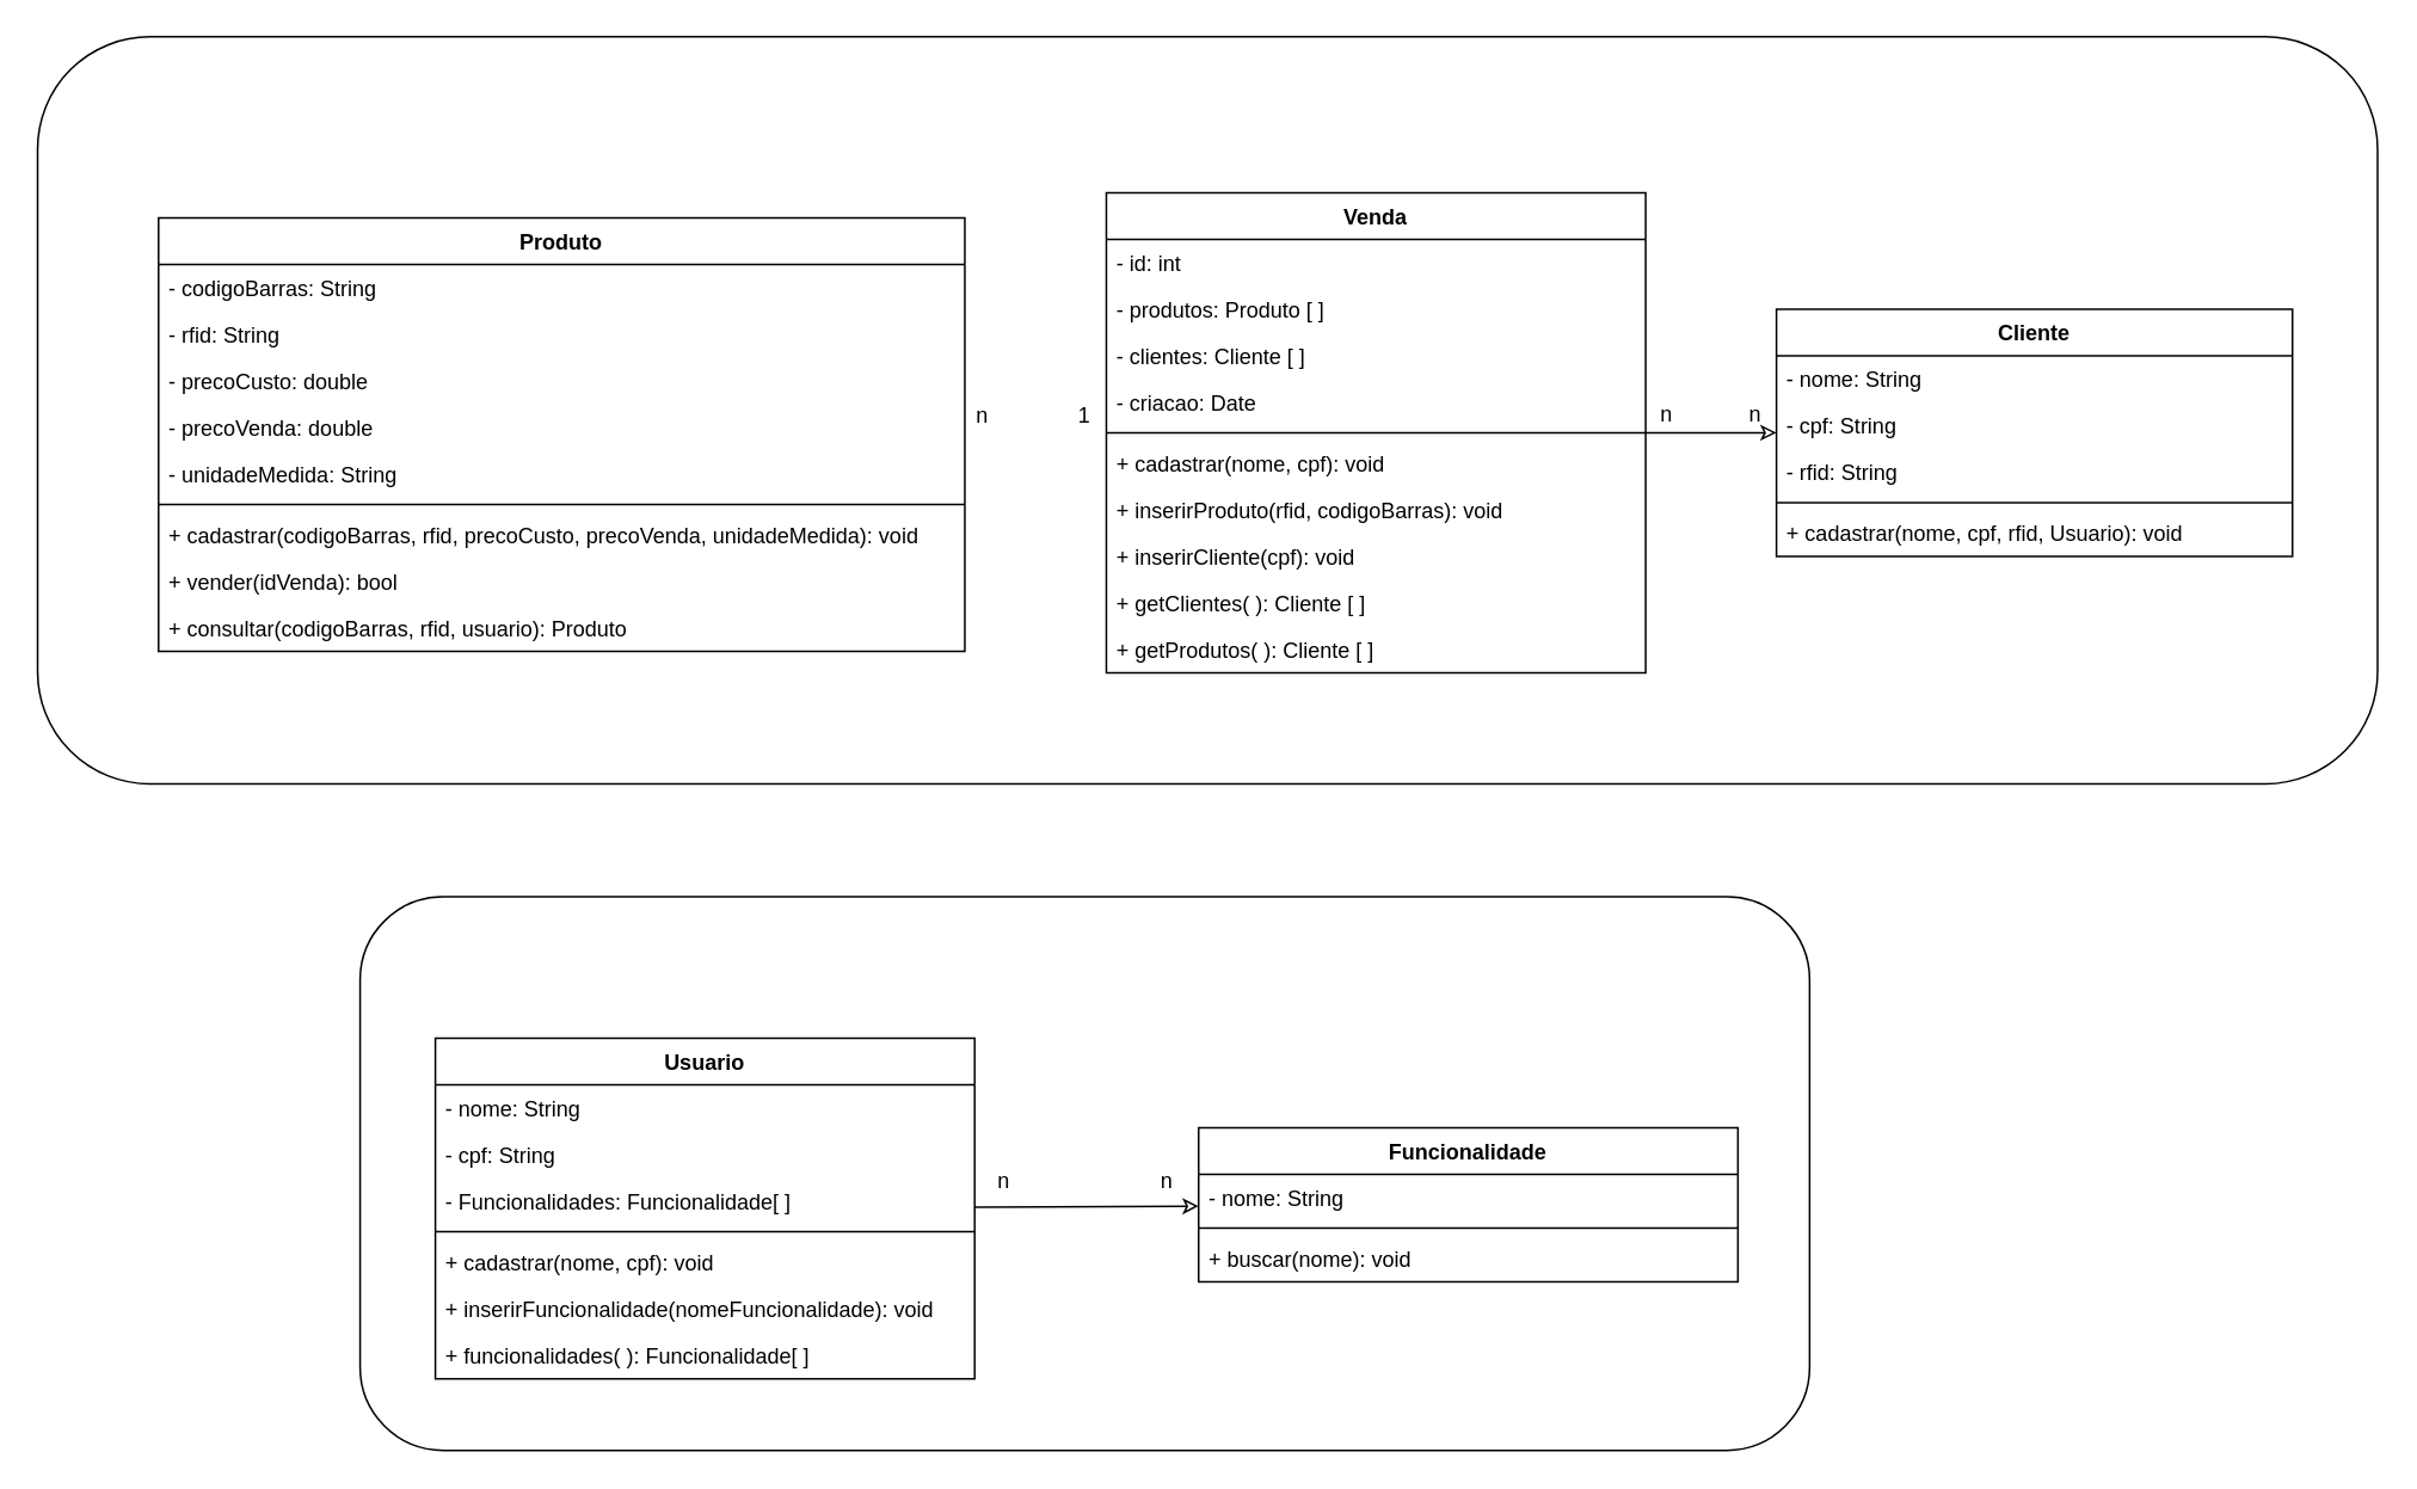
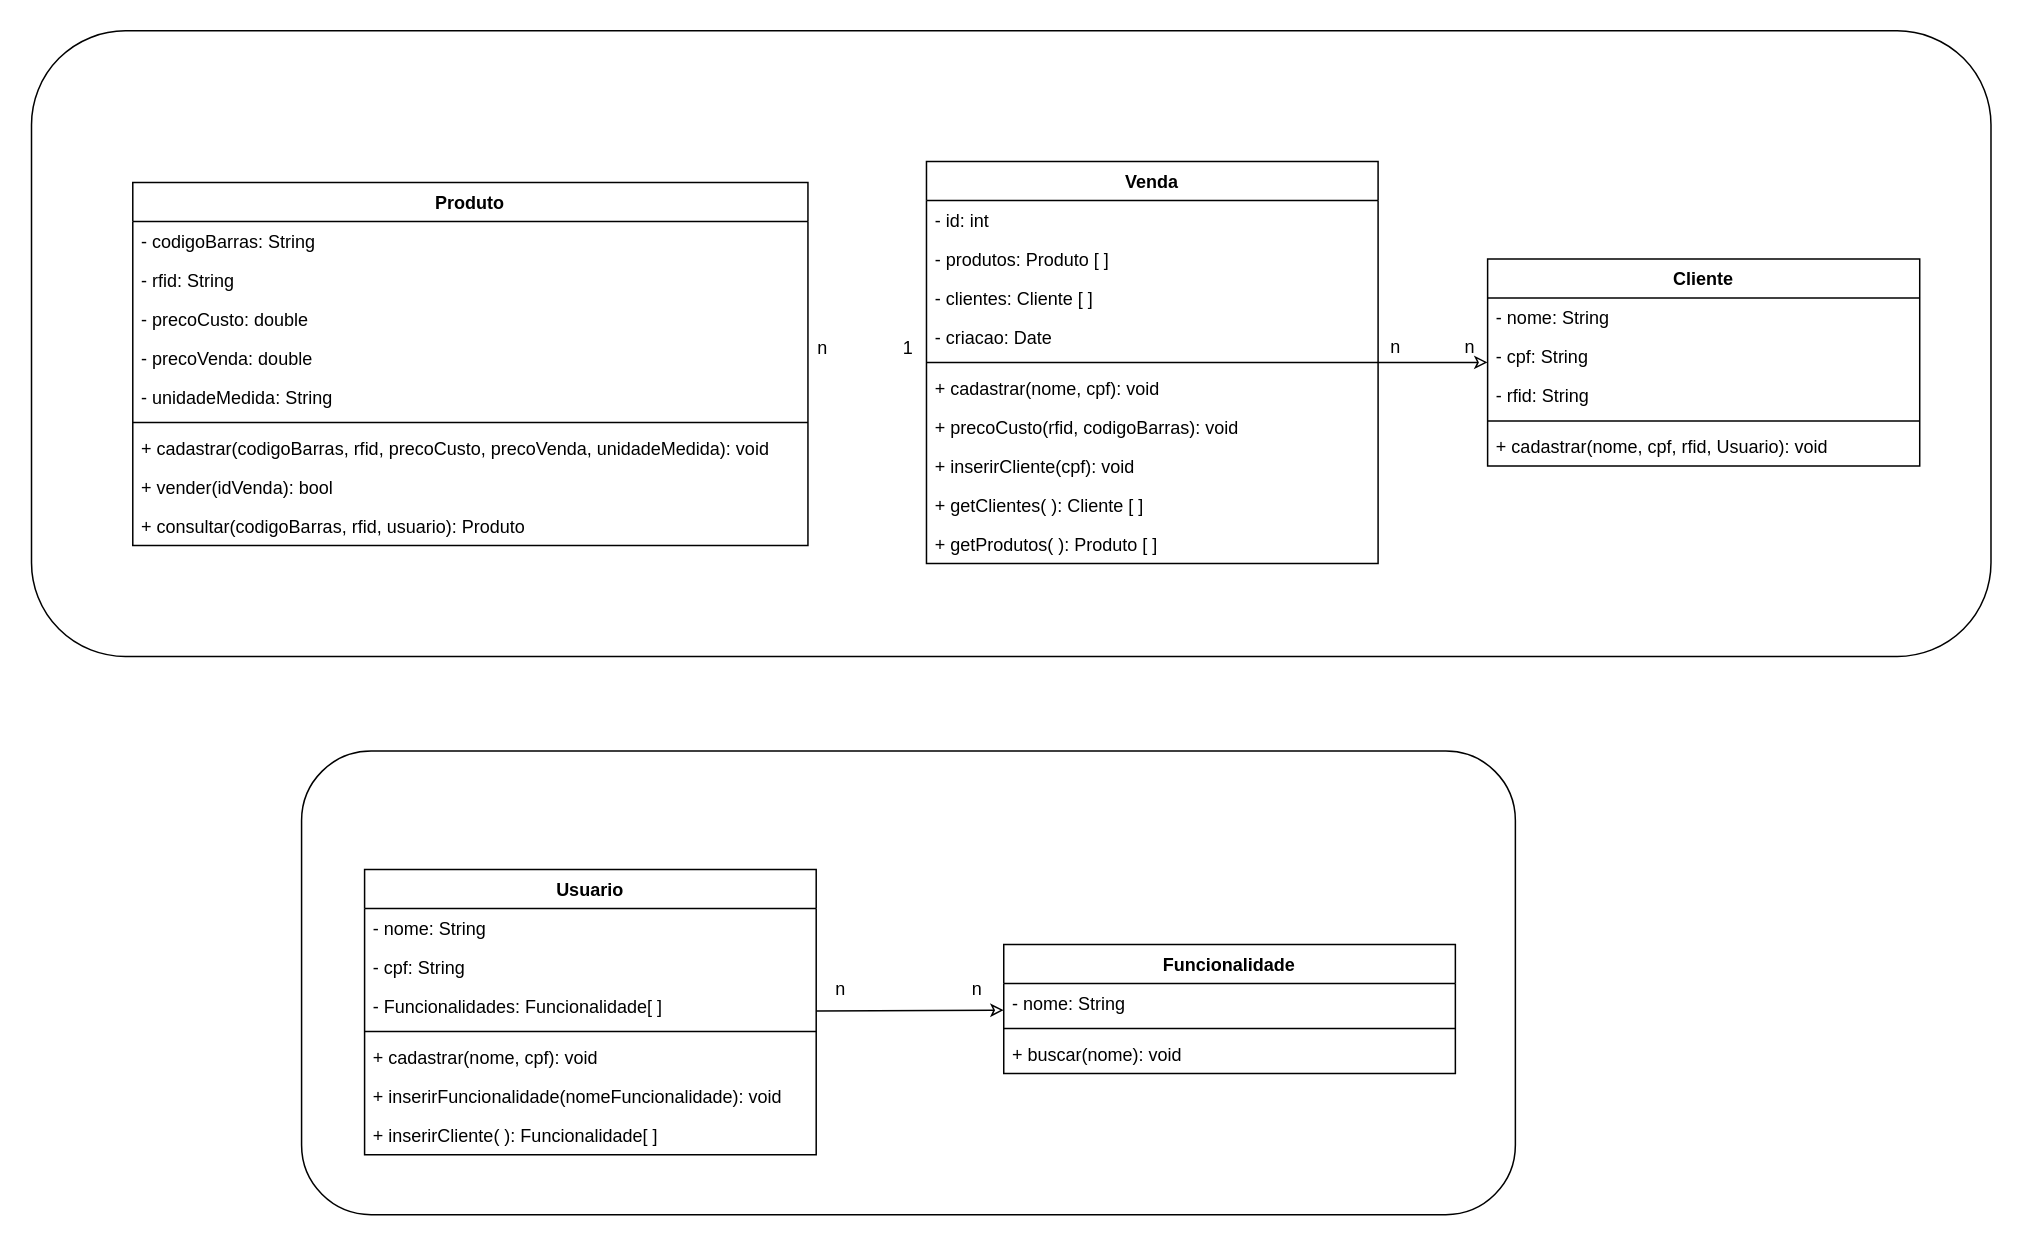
  <mxCell id="0" />
  <mxCell id="1" parent="0" />
  <mxCell id="2" value="" style="rounded=1;whiteSpace=wrap;html=1;" parent="1" vertex="1"><mxGeometry x="20.5" y="20" width="1306" height="417" as="geometry" /></mxCell>
  <mxCell id="3" value="Produto" style="swimlane;fontStyle=1;align=center;verticalAlign=top;childLayout=stackLayout;horizontal=1;startSize=26;horizontalStack=0;resizeParent=1;resizeParentMax=0;resizeLast=0;collapsible=1;marginBottom=0;" parent="1" vertex="1"><mxGeometry x="88" y="121" width="450" height="242" as="geometry" /></mxCell>
  <mxCell id="4" value="- codigoBarras: String" style="text;strokeColor=none;fillColor=none;align=left;verticalAlign=top;spacingLeft=4;spacingRight=4;overflow=hidden;rotatable=0;points=[[0,0.5],[1,0.5]];portConstraint=eastwest;" parent="3" vertex="1"><mxGeometry y="26" width="450" height="26" as="geometry" /></mxCell>
  <mxCell id="5" value="- rfid: String" style="text;strokeColor=none;fillColor=none;align=left;verticalAlign=top;spacingLeft=4;spacingRight=4;overflow=hidden;rotatable=0;points=[[0,0.5],[1,0.5]];portConstraint=eastwest;" parent="3" vertex="1"><mxGeometry y="52" width="450" height="26" as="geometry" /></mxCell>
  <mxCell id="6" value="- precoCusto: double" style="text;strokeColor=none;fillColor=none;align=left;verticalAlign=top;spacingLeft=4;spacingRight=4;overflow=hidden;rotatable=0;points=[[0,0.5],[1,0.5]];portConstraint=eastwest;" parent="3" vertex="1"><mxGeometry y="78" width="450" height="26" as="geometry" /></mxCell>
  <mxCell id="7" value="- precoVenda: double" style="text;strokeColor=none;fillColor=none;align=left;verticalAlign=top;spacingLeft=4;spacingRight=4;overflow=hidden;rotatable=0;points=[[0,0.5],[1,0.5]];portConstraint=eastwest;" parent="3" vertex="1"><mxGeometry y="104" width="450" height="26" as="geometry" /></mxCell>
  <mxCell id="8" value="- unidadeMedida: String" style="text;strokeColor=none;fillColor=none;align=left;verticalAlign=top;spacingLeft=4;spacingRight=4;overflow=hidden;rotatable=0;points=[[0,0.5],[1,0.5]];portConstraint=eastwest;" parent="3" vertex="1"><mxGeometry y="130" width="450" height="26" as="geometry" /></mxCell>
  <mxCell id="9" value="" style="line;strokeWidth=1;fillColor=none;align=left;verticalAlign=middle;spacingTop=-1;spacingLeft=3;spacingRight=3;rotatable=0;labelPosition=right;points=[];portConstraint=eastwest;" parent="3" vertex="1"><mxGeometry y="156" width="450" height="8" as="geometry" /></mxCell>
  <mxCell id="10" value="+ cadastrar(codigoBarras, rfid, precoCusto, precoVenda, unidadeMedida): void" style="text;strokeColor=none;fillColor=none;align=left;verticalAlign=top;spacingLeft=4;spacingRight=4;overflow=hidden;rotatable=0;points=[[0,0.5],[1,0.5]];portConstraint=eastwest;" parent="3" vertex="1"><mxGeometry y="164" width="450" height="26" as="geometry" /></mxCell>
  <mxCell id="11" value="+ vender(idVenda): bool" style="text;strokeColor=none;fillColor=none;align=left;verticalAlign=top;spacingLeft=4;spacingRight=4;overflow=hidden;rotatable=0;points=[[0,0.5],[1,0.5]];portConstraint=eastwest;" parent="3" vertex="1"><mxGeometry y="190" width="450" height="26" as="geometry" /></mxCell>
  <mxCell id="12" value="+ consultar(codigoBarras, rfid, usuario): Produto" style="text;strokeColor=none;fillColor=none;align=left;verticalAlign=top;spacingLeft=4;spacingRight=4;overflow=hidden;rotatable=0;points=[[0,0.5],[1,0.5]];portConstraint=eastwest;" parent="3" vertex="1"><mxGeometry y="216" width="450" height="26" as="geometry" /></mxCell>
  <mxCell id="13" style="edgeStyle=none;html=1;endArrow=classic;endFill=0;" parent="1" source="14" target="25" edge="1"><mxGeometry relative="1" as="geometry" /></mxCell>
  <mxCell id="14" value="Venda" style="swimlane;fontStyle=1;align=center;verticalAlign=top;childLayout=stackLayout;horizontal=1;startSize=26;horizontalStack=0;resizeParent=1;resizeParentMax=0;resizeLast=0;collapsible=1;marginBottom=0;" parent="1" vertex="1"><mxGeometry x="617" y="107" width="301" height="268" as="geometry" /></mxCell>
  <mxCell id="15" value="- id: int" style="text;strokeColor=none;fillColor=none;align=left;verticalAlign=top;spacingLeft=4;spacingRight=4;overflow=hidden;rotatable=0;points=[[0,0.5],[1,0.5]];portConstraint=eastwest;" parent="14" vertex="1"><mxGeometry y="26" width="301" height="26" as="geometry" /></mxCell>
  <mxCell id="16" value="- produtos: Produto [ ]" style="text;strokeColor=none;fillColor=none;align=left;verticalAlign=top;spacingLeft=4;spacingRight=4;overflow=hidden;rotatable=0;points=[[0,0.5],[1,0.5]];portConstraint=eastwest;" parent="14" vertex="1"><mxGeometry y="52" width="301" height="26" as="geometry" /></mxCell>
  <mxCell id="17" value="- clientes: Cliente [ ]" style="text;strokeColor=none;fillColor=none;align=left;verticalAlign=top;spacingLeft=4;spacingRight=4;overflow=hidden;rotatable=0;points=[[0,0.5],[1,0.5]];portConstraint=eastwest;" parent="14" vertex="1"><mxGeometry y="78" width="301" height="26" as="geometry" /></mxCell>
  <mxCell id="18" value="- criacao: Date" style="text;strokeColor=none;fillColor=none;align=left;verticalAlign=top;spacingLeft=4;spacingRight=4;overflow=hidden;rotatable=0;points=[[0,0.5],[1,0.5]];portConstraint=eastwest;" vertex="1" parent="14"><mxGeometry y="104" width="301" height="26" as="geometry" /></mxCell>
  <mxCell id="19" value="" style="line;strokeWidth=1;fillColor=none;align=left;verticalAlign=middle;spacingTop=-1;spacingLeft=3;spacingRight=3;rotatable=0;labelPosition=right;points=[];portConstraint=eastwest;" parent="14" vertex="1"><mxGeometry y="130" width="301" height="8" as="geometry" /></mxCell>
  <mxCell id="20" value="+ cadastrar(nome, cpf): void" style="text;strokeColor=none;fillColor=none;align=left;verticalAlign=top;spacingLeft=4;spacingRight=4;overflow=hidden;rotatable=0;points=[[0,0.5],[1,0.5]];portConstraint=eastwest;" parent="14" vertex="1"><mxGeometry y="138" width="301" height="26" as="geometry" /></mxCell>
- <mxCell id="21" value="+ inserirProduto(rfid, codigoBarras): void" style="text;strokeColor=none;fillColor=none;align=left;verticalAlign=top;spacingLeft=4;spacingRight=4;overflow=hidden;rotatable=0;points=[[0,0.5],[1,0.5]];portConstraint=eastwest;" parent="14" vertex="1"><mxGeometry y="164" width="301" height="26" as="geometry" /></mxCell>
+ <mxCell id="21" value="+ precoCusto(rfid, codigoBarras): void" style="text;strokeColor=none;fillColor=none;align=left;verticalAlign=top;spacingLeft=4;spacingRight=4;overflow=hidden;rotatable=0;points=[[0,0.5],[1,0.5]];portConstraint=eastwest;" parent="14" vertex="1"><mxGeometry y="164" width="301" height="26" as="geometry" /></mxCell>
  <mxCell id="22" value="+ inserirCliente(cpf): void" style="text;strokeColor=none;fillColor=none;align=left;verticalAlign=top;spacingLeft=4;spacingRight=4;overflow=hidden;rotatable=0;points=[[0,0.5],[1,0.5]];portConstraint=eastwest;" parent="14" vertex="1"><mxGeometry y="190" width="301" height="26" as="geometry" /></mxCell>
  <mxCell id="23" value="+ getClientes( ): Cliente [ ]" style="text;strokeColor=none;fillColor=none;align=left;verticalAlign=top;spacingLeft=4;spacingRight=4;overflow=hidden;rotatable=0;points=[[0,0.5],[1,0.5]];portConstraint=eastwest;" parent="14" vertex="1"><mxGeometry y="216" width="301" height="26" as="geometry" /></mxCell>
- <mxCell id="24" value="+ getProdutos( ): Cliente [ ]" style="text;strokeColor=none;fillColor=none;align=left;verticalAlign=top;spacingLeft=4;spacingRight=4;overflow=hidden;rotatable=0;points=[[0,0.5],[1,0.5]];portConstraint=eastwest;" parent="14" vertex="1"><mxGeometry y="242" width="301" height="26" as="geometry" /></mxCell>
+ <mxCell id="24" value="+ getProdutos( ): Produto [ ]" style="text;strokeColor=none;fillColor=none;align=left;verticalAlign=top;spacingLeft=4;spacingRight=4;overflow=hidden;rotatable=0;points=[[0,0.5],[1,0.5]];portConstraint=eastwest;" parent="14" vertex="1"><mxGeometry y="242" width="301" height="26" as="geometry" /></mxCell>
  <mxCell id="25" value="Cliente" style="swimlane;fontStyle=1;align=center;verticalAlign=top;childLayout=stackLayout;horizontal=1;startSize=26;horizontalStack=0;resizeParent=1;resizeParentMax=0;resizeLast=0;collapsible=1;marginBottom=0;" parent="1" vertex="1"><mxGeometry x="991" y="172" width="288" height="138" as="geometry" /></mxCell>
  <mxCell id="26" value="- nome: String" style="text;strokeColor=none;fillColor=none;align=left;verticalAlign=top;spacingLeft=4;spacingRight=4;overflow=hidden;rotatable=0;points=[[0,0.5],[1,0.5]];portConstraint=eastwest;" parent="25" vertex="1"><mxGeometry y="26" width="288" height="26" as="geometry" /></mxCell>
  <mxCell id="27" value="- cpf: String" style="text;strokeColor=none;fillColor=none;align=left;verticalAlign=top;spacingLeft=4;spacingRight=4;overflow=hidden;rotatable=0;points=[[0,0.5],[1,0.5]];portConstraint=eastwest;" parent="25" vertex="1"><mxGeometry y="52" width="288" height="26" as="geometry" /></mxCell>
  <mxCell id="28" value="- rfid: String" style="text;strokeColor=none;fillColor=none;align=left;verticalAlign=top;spacingLeft=4;spacingRight=4;overflow=hidden;rotatable=0;points=[[0,0.5],[1,0.5]];portConstraint=eastwest;" parent="25" vertex="1"><mxGeometry y="78" width="288" height="26" as="geometry" /></mxCell>
  <mxCell id="29" value="" style="line;strokeWidth=1;fillColor=none;align=left;verticalAlign=middle;spacingTop=-1;spacingLeft=3;spacingRight=3;rotatable=0;labelPosition=right;points=[];portConstraint=eastwest;" parent="25" vertex="1"><mxGeometry y="104" width="288" height="8" as="geometry" /></mxCell>
  <mxCell id="30" value="+ cadastrar(nome, cpf, rfid, Usuario): void" style="text;strokeColor=none;fillColor=none;align=left;verticalAlign=top;spacingLeft=4;spacingRight=4;overflow=hidden;rotatable=0;points=[[0,0.5],[1,0.5]];portConstraint=eastwest;" parent="25" vertex="1"><mxGeometry y="112" width="288" height="26" as="geometry" /></mxCell>
  <mxCell id="31" value="1" style="text;html=1;strokeColor=none;fillColor=none;align=center;verticalAlign=middle;whiteSpace=wrap;rounded=0;" parent="1" vertex="1"><mxGeometry x="575" y="217" width="60" height="30" as="geometry" /></mxCell>
  <mxCell id="32" value="n" style="text;html=1;strokeColor=none;fillColor=none;align=center;verticalAlign=middle;whiteSpace=wrap;rounded=0;" parent="1" vertex="1"><mxGeometry x="517.5" y="217" width="60" height="30" as="geometry" /></mxCell>
  <mxCell id="33" value="n" style="text;html=1;strokeColor=none;fillColor=none;align=center;verticalAlign=middle;whiteSpace=wrap;rounded=0;" parent="1" vertex="1"><mxGeometry x="900" y="216" width="60" height="30" as="geometry" /></mxCell>
  <mxCell id="34" value="n" style="text;html=1;strokeColor=none;fillColor=none;align=center;verticalAlign=middle;whiteSpace=wrap;rounded=0;" parent="1" vertex="1"><mxGeometry x="961" y="216" width="37" height="30" as="geometry" /></mxCell>
  <mxCell id="35" value="" style="rounded=1;whiteSpace=wrap;html=1;" parent="1" vertex="1"><mxGeometry x="200.5" y="500" width="809" height="309" as="geometry" /></mxCell>
  <mxCell id="36" style="edgeStyle=none;html=1;endArrow=classic;endFill=0;" parent="1" source="37" target="45" edge="1"><mxGeometry relative="1" as="geometry" /></mxCell>
  <mxCell id="37" value="Usuario" style="swimlane;fontStyle=1;align=center;verticalAlign=top;childLayout=stackLayout;horizontal=1;startSize=26;horizontalStack=0;resizeParent=1;resizeParentMax=0;resizeLast=0;collapsible=1;marginBottom=0;" parent="1" vertex="1"><mxGeometry x="242.5" y="579" width="301" height="190" as="geometry" /></mxCell>
  <mxCell id="38" value="- nome: String" style="text;strokeColor=none;fillColor=none;align=left;verticalAlign=top;spacingLeft=4;spacingRight=4;overflow=hidden;rotatable=0;points=[[0,0.5],[1,0.5]];portConstraint=eastwest;" parent="37" vertex="1"><mxGeometry y="26" width="301" height="26" as="geometry" /></mxCell>
  <mxCell id="39" value="- cpf: String" style="text;strokeColor=none;fillColor=none;align=left;verticalAlign=top;spacingLeft=4;spacingRight=4;overflow=hidden;rotatable=0;points=[[0,0.5],[1,0.5]];portConstraint=eastwest;" parent="37" vertex="1"><mxGeometry y="52" width="301" height="26" as="geometry" /></mxCell>
  <mxCell id="40" value="- Funcionalidades: Funcionalidade[ ]" style="text;strokeColor=none;fillColor=none;align=left;verticalAlign=top;spacingLeft=4;spacingRight=4;overflow=hidden;rotatable=0;points=[[0,0.5],[1,0.5]];portConstraint=eastwest;" parent="37" vertex="1"><mxGeometry y="78" width="301" height="26" as="geometry" /></mxCell>
  <mxCell id="41" value="" style="line;strokeWidth=1;fillColor=none;align=left;verticalAlign=middle;spacingTop=-1;spacingLeft=3;spacingRight=3;rotatable=0;labelPosition=right;points=[];portConstraint=eastwest;" parent="37" vertex="1"><mxGeometry y="104" width="301" height="8" as="geometry" /></mxCell>
  <mxCell id="42" value="+ cadastrar(nome, cpf): void" style="text;strokeColor=none;fillColor=none;align=left;verticalAlign=top;spacingLeft=4;spacingRight=4;overflow=hidden;rotatable=0;points=[[0,0.5],[1,0.5]];portConstraint=eastwest;" parent="37" vertex="1"><mxGeometry y="112" width="301" height="26" as="geometry" /></mxCell>
  <mxCell id="43" value="+ inserirFuncionalidade(nomeFuncionalidade): void" style="text;strokeColor=none;fillColor=none;align=left;verticalAlign=top;spacingLeft=4;spacingRight=4;overflow=hidden;rotatable=0;points=[[0,0.5],[1,0.5]];portConstraint=eastwest;" parent="37" vertex="1"><mxGeometry y="138" width="301" height="26" as="geometry" /></mxCell>
- <mxCell id="44" value="+ funcionalidades( ): Funcionalidade[ ]" style="text;strokeColor=none;fillColor=none;align=left;verticalAlign=top;spacingLeft=4;spacingRight=4;overflow=hidden;rotatable=0;points=[[0,0.5],[1,0.5]];portConstraint=eastwest;" parent="37" vertex="1"><mxGeometry y="164" width="301" height="26" as="geometry" /></mxCell>
+ <mxCell id="44" value="+ inserirCliente( ): Funcionalidade[ ]" style="text;strokeColor=none;fillColor=none;align=left;verticalAlign=top;spacingLeft=4;spacingRight=4;overflow=hidden;rotatable=0;points=[[0,0.5],[1,0.5]];portConstraint=eastwest;" parent="37" vertex="1"><mxGeometry y="164" width="301" height="26" as="geometry" /></mxCell>
  <mxCell id="45" value="Funcionalidade" style="swimlane;fontStyle=1;align=center;verticalAlign=top;childLayout=stackLayout;horizontal=1;startSize=26;horizontalStack=0;resizeParent=1;resizeParentMax=0;resizeLast=0;collapsible=1;marginBottom=0;" parent="1" vertex="1"><mxGeometry x="668.5" y="629" width="301" height="86" as="geometry" /></mxCell>
  <mxCell id="46" value="- nome: String" style="text;strokeColor=none;fillColor=none;align=left;verticalAlign=top;spacingLeft=4;spacingRight=4;overflow=hidden;rotatable=0;points=[[0,0.5],[1,0.5]];portConstraint=eastwest;" parent="45" vertex="1"><mxGeometry y="26" width="301" height="26" as="geometry" /></mxCell>
  <mxCell id="47" value="" style="line;strokeWidth=1;fillColor=none;align=left;verticalAlign=middle;spacingTop=-1;spacingLeft=3;spacingRight=3;rotatable=0;labelPosition=right;points=[];portConstraint=eastwest;" parent="45" vertex="1"><mxGeometry y="52" width="301" height="8" as="geometry" /></mxCell>
  <mxCell id="48" value="+ buscar(nome): void" style="text;strokeColor=none;fillColor=none;align=left;verticalAlign=top;spacingLeft=4;spacingRight=4;overflow=hidden;rotatable=0;points=[[0,0.5],[1,0.5]];portConstraint=eastwest;" parent="45" vertex="1"><mxGeometry y="60" width="301" height="26" as="geometry" /></mxCell>
  <mxCell id="49" value="n" style="text;html=1;strokeColor=none;fillColor=none;align=center;verticalAlign=middle;whiteSpace=wrap;rounded=0;" parent="1" vertex="1"><mxGeometry x="529.5" y="644" width="60" height="30" as="geometry" /></mxCell>
  <mxCell id="50" value="n" style="text;html=1;strokeColor=none;fillColor=none;align=center;verticalAlign=middle;whiteSpace=wrap;rounded=0;" parent="1" vertex="1"><mxGeometry x="621" y="644" width="60" height="30" as="geometry" /></mxCell>
